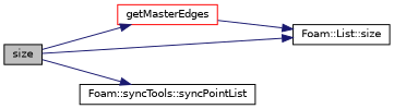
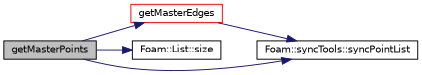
  digraph {
    rankdir=LR
    node [color=black fontname=Helvetica fontsize=10 shape=record]
    edge [color=midnightblue fontname=Helvetica fontsize=10 labelfontname=Helvetica labelfontsize=10 style=solid]
-   n1 [fillcolor=grey75 fontcolor=black height=0.2 label=size style=filled width=0.4]
+   n1 [fillcolor=grey75 fontcolor=black height=0.2 label=getMasterPoints style=filled width=0.4]
    n2 [color=red height=0.2 label=getMasterEdges width=0.4]
    n3 [height=0.2 label="Foam::List::size" width=0.4]
    n4 [height=0.2 label="Foam::syncTools::syncPointList" width=0.4]
    n1 -> n2
    n1 -> n3
    n1 -> n4
-   n2 -> n3
+   n2 -> n4
  }
